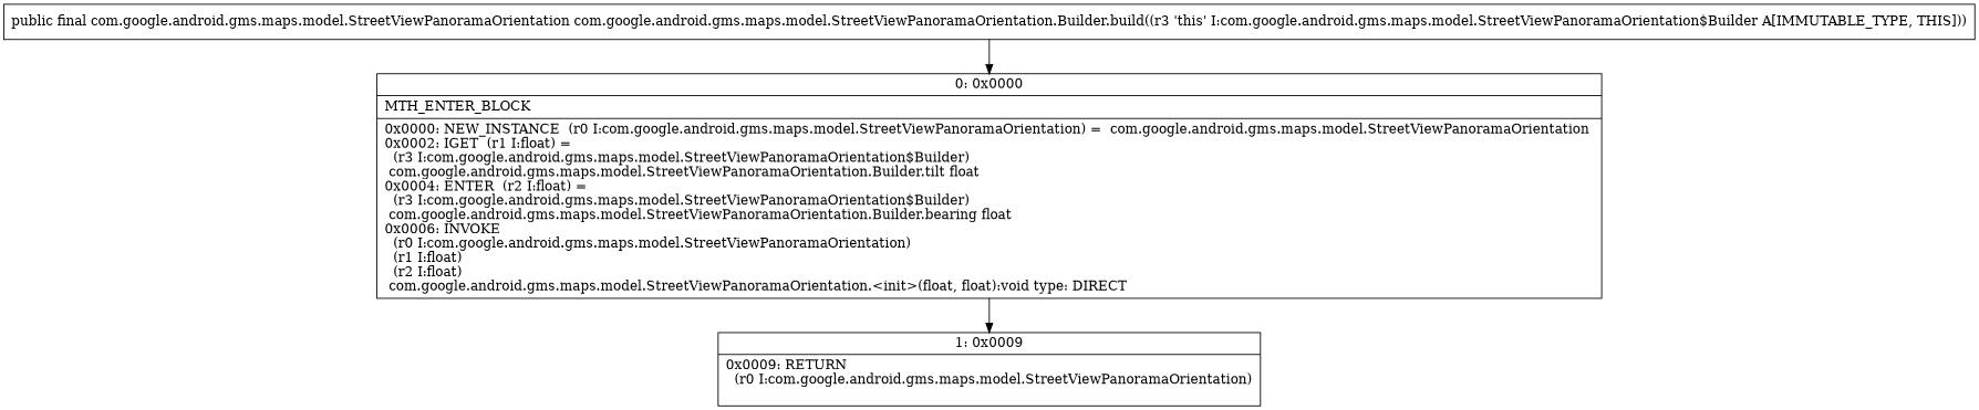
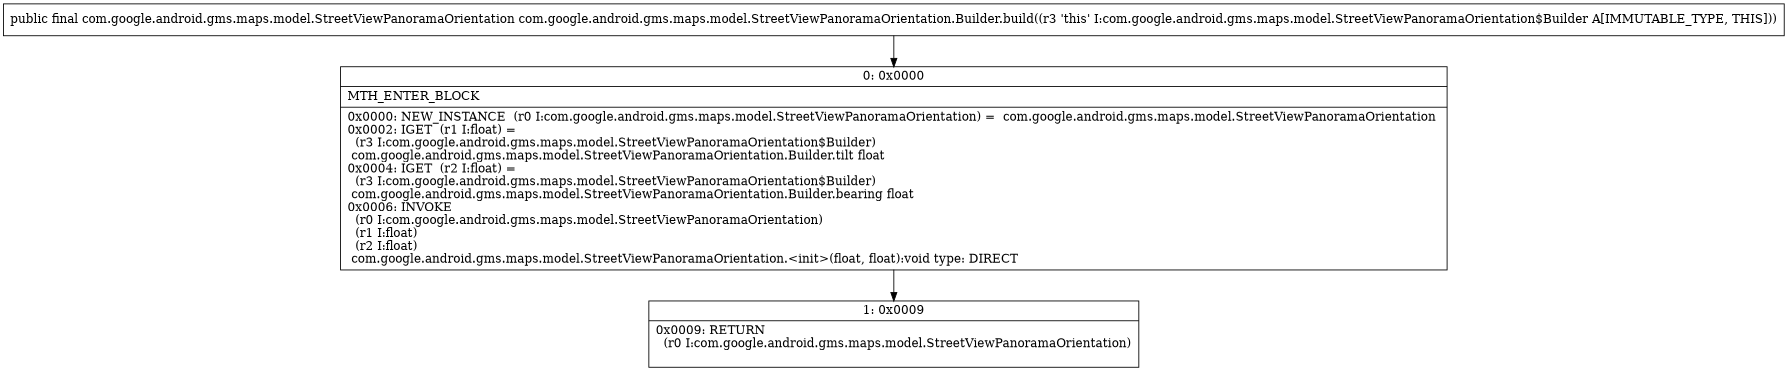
  digraph {
    node [shape=record]
-   n1 [label="{0\:\ 0x0000|MTH_ENTER_BLOCK\l|0x0000: NEW_INSTANCE  (r0 I:com.google.android.gms.maps.model.StreetViewPanoramaOrientation) =  com.google.android.gms.maps.model.StreetViewPanoramaOrientation \l0x0002: IGET  (r1 I:float) = \l  (r3 I:com.google.android.gms.maps.model.StreetViewPanoramaOrientation$Builder)\l com.google.android.gms.maps.model.StreetViewPanoramaOrientation.Builder.tilt float \l0x0004: ENTER  (r2 I:float) = \l  (r3 I:com.google.android.gms.maps.model.StreetViewPanoramaOrientation$Builder)\l com.google.android.gms.maps.model.StreetViewPanoramaOrientation.Builder.bearing float \l0x0006: INVOKE  \l  (r0 I:com.google.android.gms.maps.model.StreetViewPanoramaOrientation)\l  (r1 I:float)\l  (r2 I:float)\l com.google.android.gms.maps.model.StreetViewPanoramaOrientation.\<init\>(float, float):void type: DIRECT \l}"]
+   n1 [label="{0\:\ 0x0000|MTH_ENTER_BLOCK\l|0x0000: NEW_INSTANCE  (r0 I:com.google.android.gms.maps.model.StreetViewPanoramaOrientation) =  com.google.android.gms.maps.model.StreetViewPanoramaOrientation \l0x0002: IGET  (r1 I:float) = \l  (r3 I:com.google.android.gms.maps.model.StreetViewPanoramaOrientation$Builder)\l com.google.android.gms.maps.model.StreetViewPanoramaOrientation.Builder.tilt float \l0x0004: IGET  (r2 I:float) = \l  (r3 I:com.google.android.gms.maps.model.StreetViewPanoramaOrientation$Builder)\l com.google.android.gms.maps.model.StreetViewPanoramaOrientation.Builder.bearing float \l0x0006: INVOKE  \l  (r0 I:com.google.android.gms.maps.model.StreetViewPanoramaOrientation)\l  (r1 I:float)\l  (r2 I:float)\l com.google.android.gms.maps.model.StreetViewPanoramaOrientation.\<init\>(float, float):void type: DIRECT \l}"]
    n2 [label="{1\:\ 0x0009|0x0009: RETURN  \l  (r0 I:com.google.android.gms.maps.model.StreetViewPanoramaOrientation)\l \l}"]
    n3 [label="{public final com.google.android.gms.maps.model.StreetViewPanoramaOrientation com.google.android.gms.maps.model.StreetViewPanoramaOrientation.Builder.build((r3 'this' I:com.google.android.gms.maps.model.StreetViewPanoramaOrientation$Builder A[IMMUTABLE_TYPE, THIS])) }"]
    n1 -> n2
    n3 -> n1
  }
